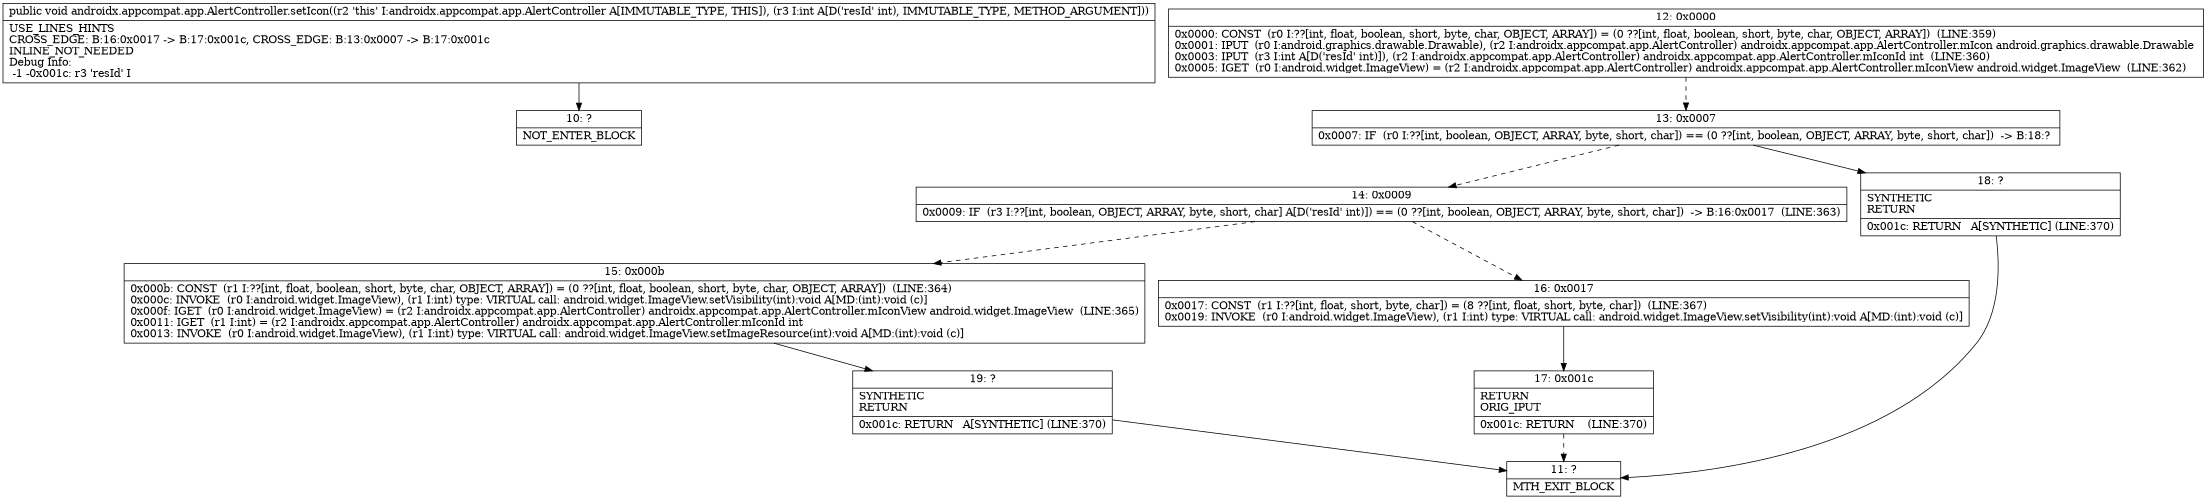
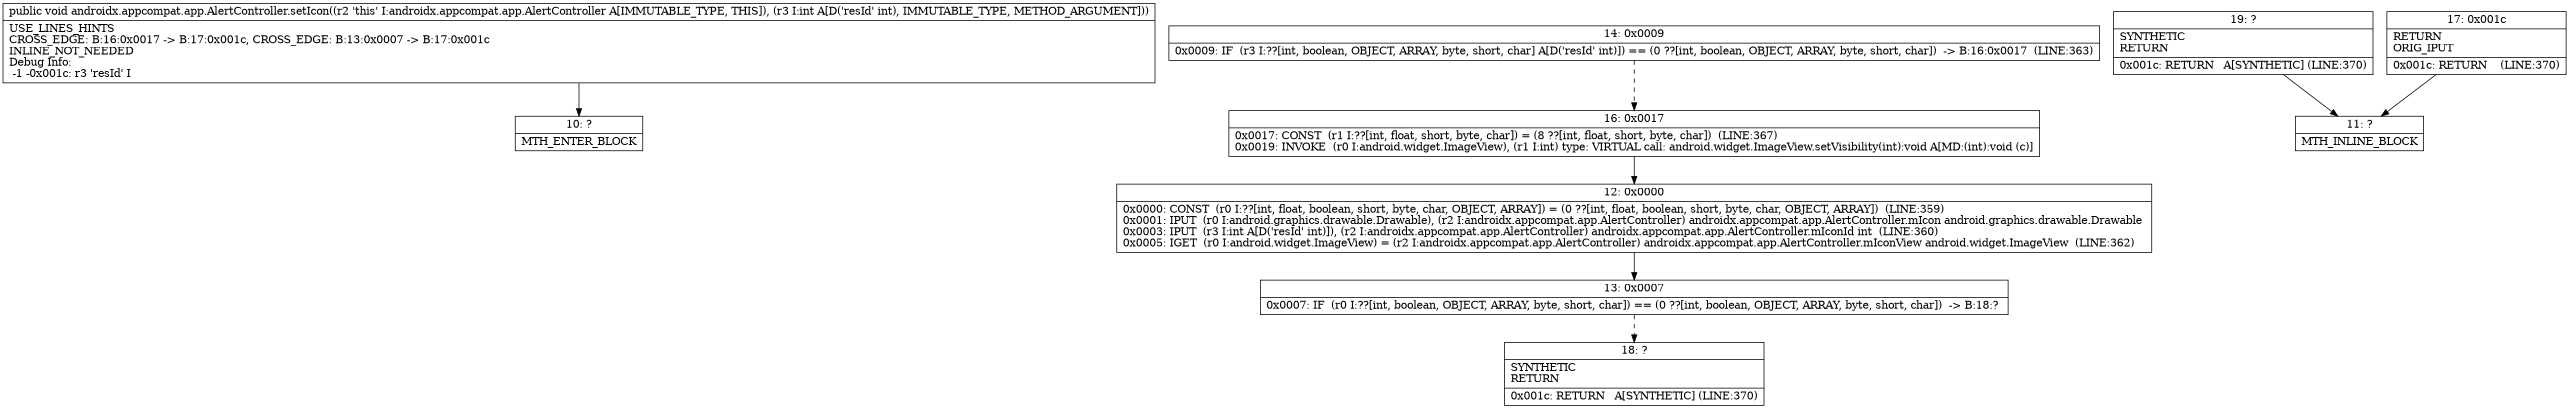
  digraph {
    node [shape=record]
-   n1 [label="{10\:\ ?|NOT_ENTER_BLOCK\l}"]
+   n1 [label="{10\:\ ?|MTH_ENTER_BLOCK\l}"]
    n2 [label="{12\:\ 0x0000|0x0000: CONST  (r0 I:??[int, float, boolean, short, byte, char, OBJECT, ARRAY]) = (0 ??[int, float, boolean, short, byte, char, OBJECT, ARRAY])  (LINE:359)\l0x0001: IPUT  (r0 I:android.graphics.drawable.Drawable), (r2 I:androidx.appcompat.app.AlertController) androidx.appcompat.app.AlertController.mIcon android.graphics.drawable.Drawable \l0x0003: IPUT  (r3 I:int A[D('resId' int)]), (r2 I:androidx.appcompat.app.AlertController) androidx.appcompat.app.AlertController.mIconId int  (LINE:360)\l0x0005: IGET  (r0 I:android.widget.ImageView) = (r2 I:androidx.appcompat.app.AlertController) androidx.appcompat.app.AlertController.mIconView android.widget.ImageView  (LINE:362)\l}"]
    n3 [label="{13\:\ 0x0007|0x0007: IF  (r0 I:??[int, boolean, OBJECT, ARRAY, byte, short, char]) == (0 ??[int, boolean, OBJECT, ARRAY, byte, short, char])  \-\> B:18:? \l}"]
    n4 [label="{14\:\ 0x0009|0x0009: IF  (r3 I:??[int, boolean, OBJECT, ARRAY, byte, short, char] A[D('resId' int)]) == (0 ??[int, boolean, OBJECT, ARRAY, byte, short, char])  \-\> B:16:0x0017  (LINE:363)\l}"]
    n5 [label="{18\:\ ?|SYNTHETIC\lRETURN\l|0x001c: RETURN   A[SYNTHETIC] (LINE:370)\l}"]
-   n6 [label="{15\:\ 0x000b|0x000b: CONST  (r1 I:??[int, float, boolean, short, byte, char, OBJECT, ARRAY]) = (0 ??[int, float, boolean, short, byte, char, OBJECT, ARRAY])  (LINE:364)\l0x000c: INVOKE  (r0 I:android.widget.ImageView), (r1 I:int) type: VIRTUAL call: android.widget.ImageView.setVisibility(int):void A[MD:(int):void (c)]\l0x000f: IGET  (r0 I:android.widget.ImageView) = (r2 I:androidx.appcompat.app.AlertController) androidx.appcompat.app.AlertController.mIconView android.widget.ImageView  (LINE:365)\l0x0011: IGET  (r1 I:int) = (r2 I:androidx.appcompat.app.AlertController) androidx.appcompat.app.AlertController.mIconId int \l0x0013: INVOKE  (r0 I:android.widget.ImageView), (r1 I:int) type: VIRTUAL call: android.widget.ImageView.setImageResource(int):void A[MD:(int):void (c)]\l}"]
    n7 [label="{16\:\ 0x0017|0x0017: CONST  (r1 I:??[int, float, short, byte, char]) = (8 ??[int, float, short, byte, char])  (LINE:367)\l0x0019: INVOKE  (r0 I:android.widget.ImageView), (r1 I:int) type: VIRTUAL call: android.widget.ImageView.setVisibility(int):void A[MD:(int):void (c)]\l}"]
-   n8 [label="{11\:\ ?|MTH_EXIT_BLOCK\l}"]
+   n8 [label="{11\:\ ?|MTH_INLINE_BLOCK\l}"]
    n9 [label="{19\:\ ?|SYNTHETIC\lRETURN\l|0x001c: RETURN   A[SYNTHETIC] (LINE:370)\l}"]
    n10 [label="{17\:\ 0x001c|RETURN\lORIG_IPUT\l|0x001c: RETURN    (LINE:370)\l}"]
    n11 [label="{public void androidx.appcompat.app.AlertController.setIcon((r2 'this' I:androidx.appcompat.app.AlertController A[IMMUTABLE_TYPE, THIS]), (r3 I:int A[D('resId' int), IMMUTABLE_TYPE, METHOD_ARGUMENT]))  | USE_LINES_HINTS\lCROSS_EDGE: B:16:0x0017 \-\> B:17:0x001c, CROSS_EDGE: B:13:0x0007 \-\> B:17:0x001c\lINLINE_NOT_NEEDED\lDebug Info:\l  \-1 \-0x001c: r3 'resId' I\l}"]
-   n2 -> n3 [style=dashed]
-   n3 -> n4 [style=dashed]
-   n3 -> n5
-   n4 -> n6 [style=dashed]
+   n2 -> n3
+   n3 -> n5 [style=dashed]
    n4 -> n7 [style=dashed]
-   n5 -> n8
-   n6 -> n9
-   n7 -> n10
+   n7 -> n2
    n9 -> n8
-   n10 -> n8 [style=dashed]
+   n10 -> n8
    n11 -> n1
  }
